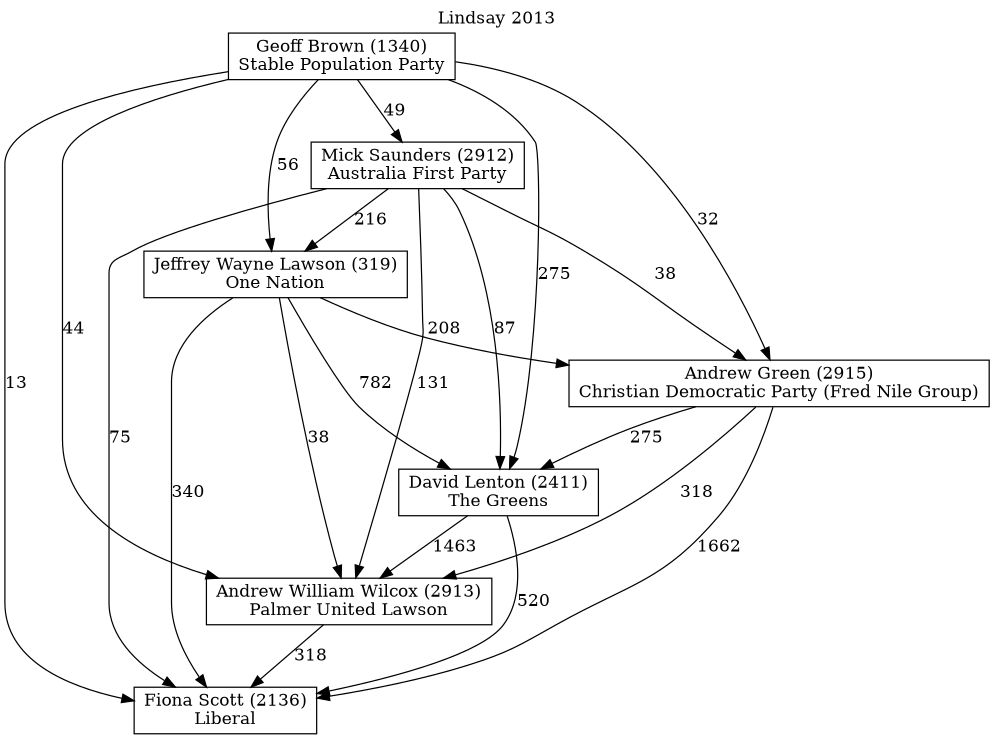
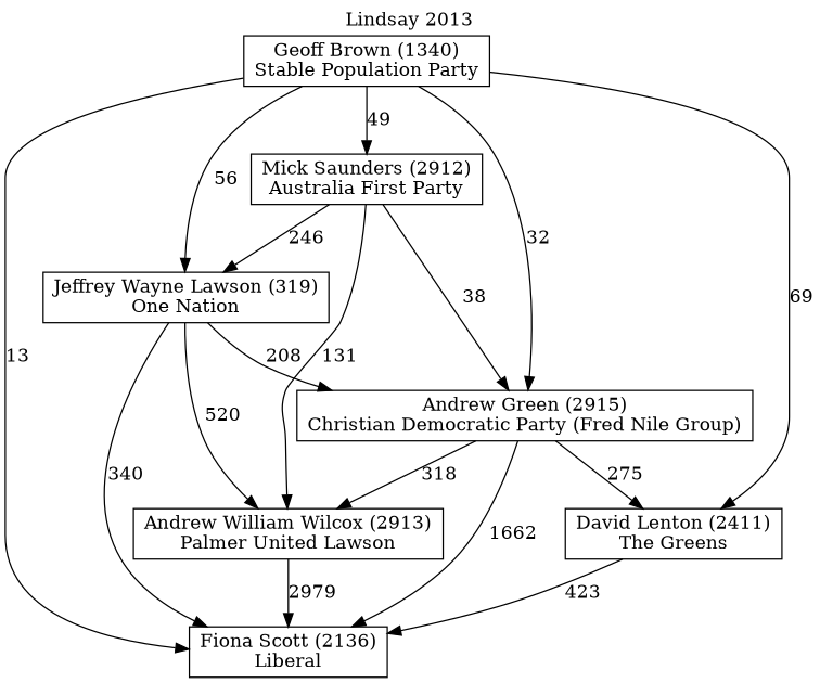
  digraph {
    label="Lindsay 2013"
    labelloc=t
    mclimit=10
    node [shape=box]
    n1 [label="Fiona Scott (2136)\nLiberal"]
    n2 [label="Andrew William Wilcox (2913)\nPalmer United Lawson"]
    n3 [label="David Lenton (2411)\nThe Greens"]
    n4 [label="Andrew Green (2915)\nChristian Democratic Party (Fred Nile Group)"]
    n5 [label="Jeffrey Wayne Lawson (319)\nOne Nation"]
    n6 [label="Mick Saunders (2912)\nAustralia First Party"]
    n7 [label="Geoff Brown (1340)\nStable Population Party"]
-   n2 -> n1 [label=318]
-   n3 -> n1 [label=520]
-   n3 -> n2 [label=1463]
+   n2 -> n1 [label=2979]
+   n3 -> n1 [label=423]
    n4 -> n1 [label=1662]
    n4 -> n2 [label=318]
    n4 -> n3 [label=275]
    n5 -> n1 [label=340]
-   n5 -> n2 [label=38]
-   n5 -> n3 [label=782]
+   n5 -> n2 [label=520]
    n5 -> n4 [label=208]
-   n6 -> n1 [label=75]
    n6 -> n2 [label=131]
-   n6 -> n3 [label=87]
    n6 -> n4 [label=38]
-   n6 -> n5 [label=216]
+   n6 -> n5 [label=246]
    n7 -> n1 [label=13]
-   n7 -> n2 [label=44]
-   n7 -> n3 [label=275]
+   n7 -> n3 [label=69]
    n7 -> n4 [label=32]
    n7 -> n5 [label=56]
    n7 -> n6 [label=49]
  }
